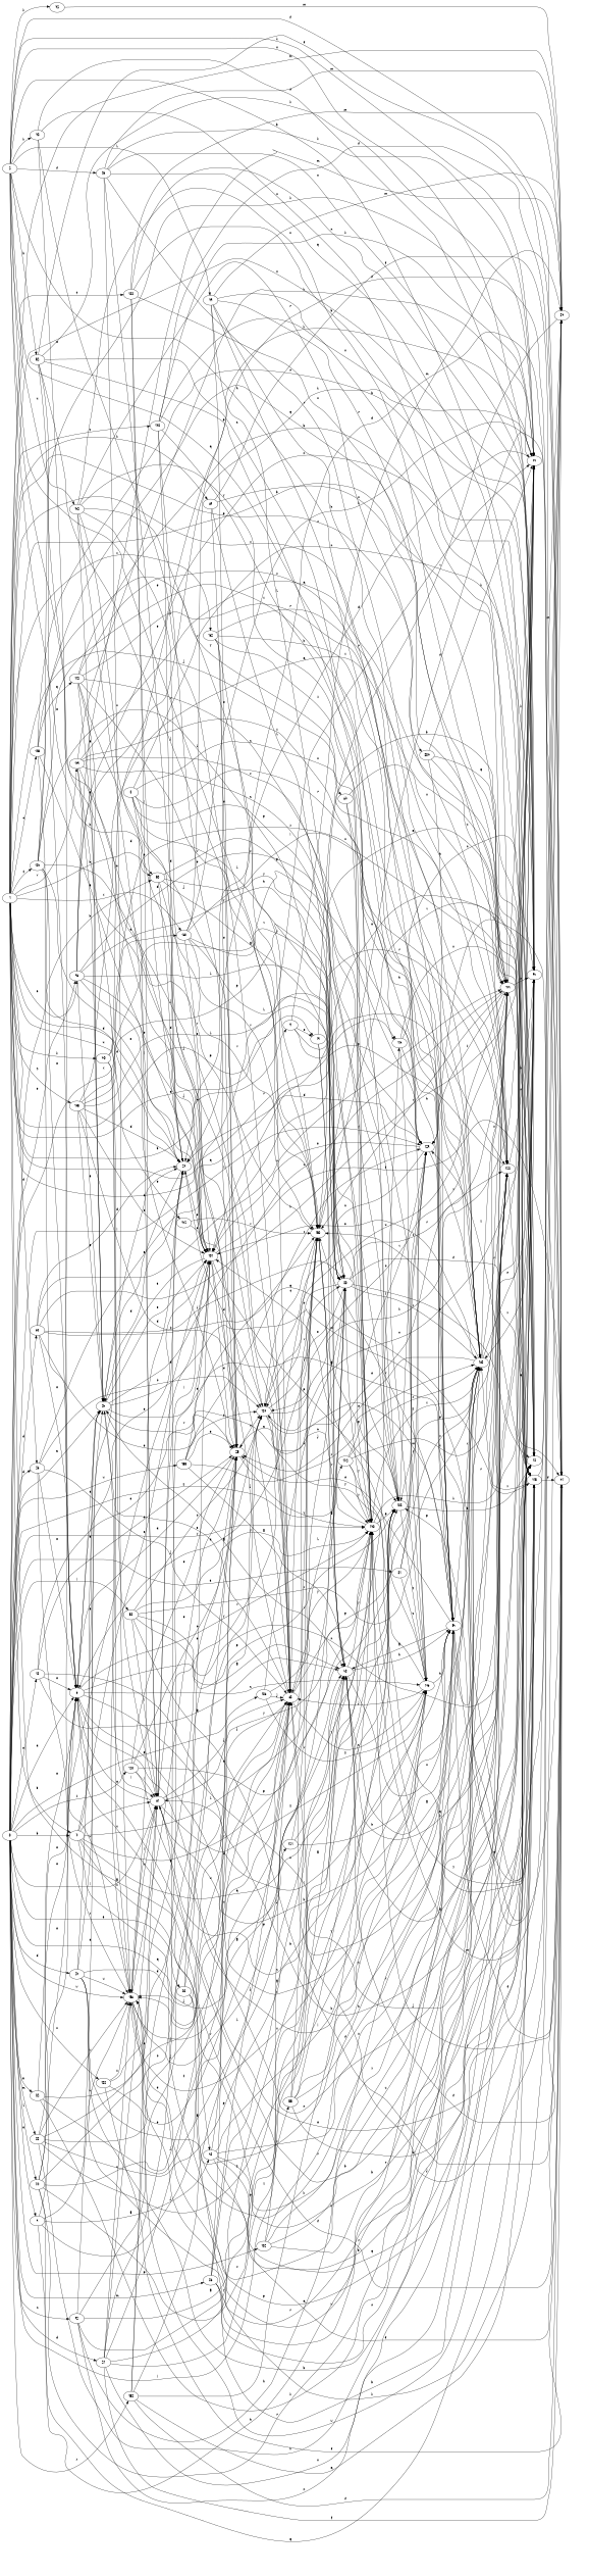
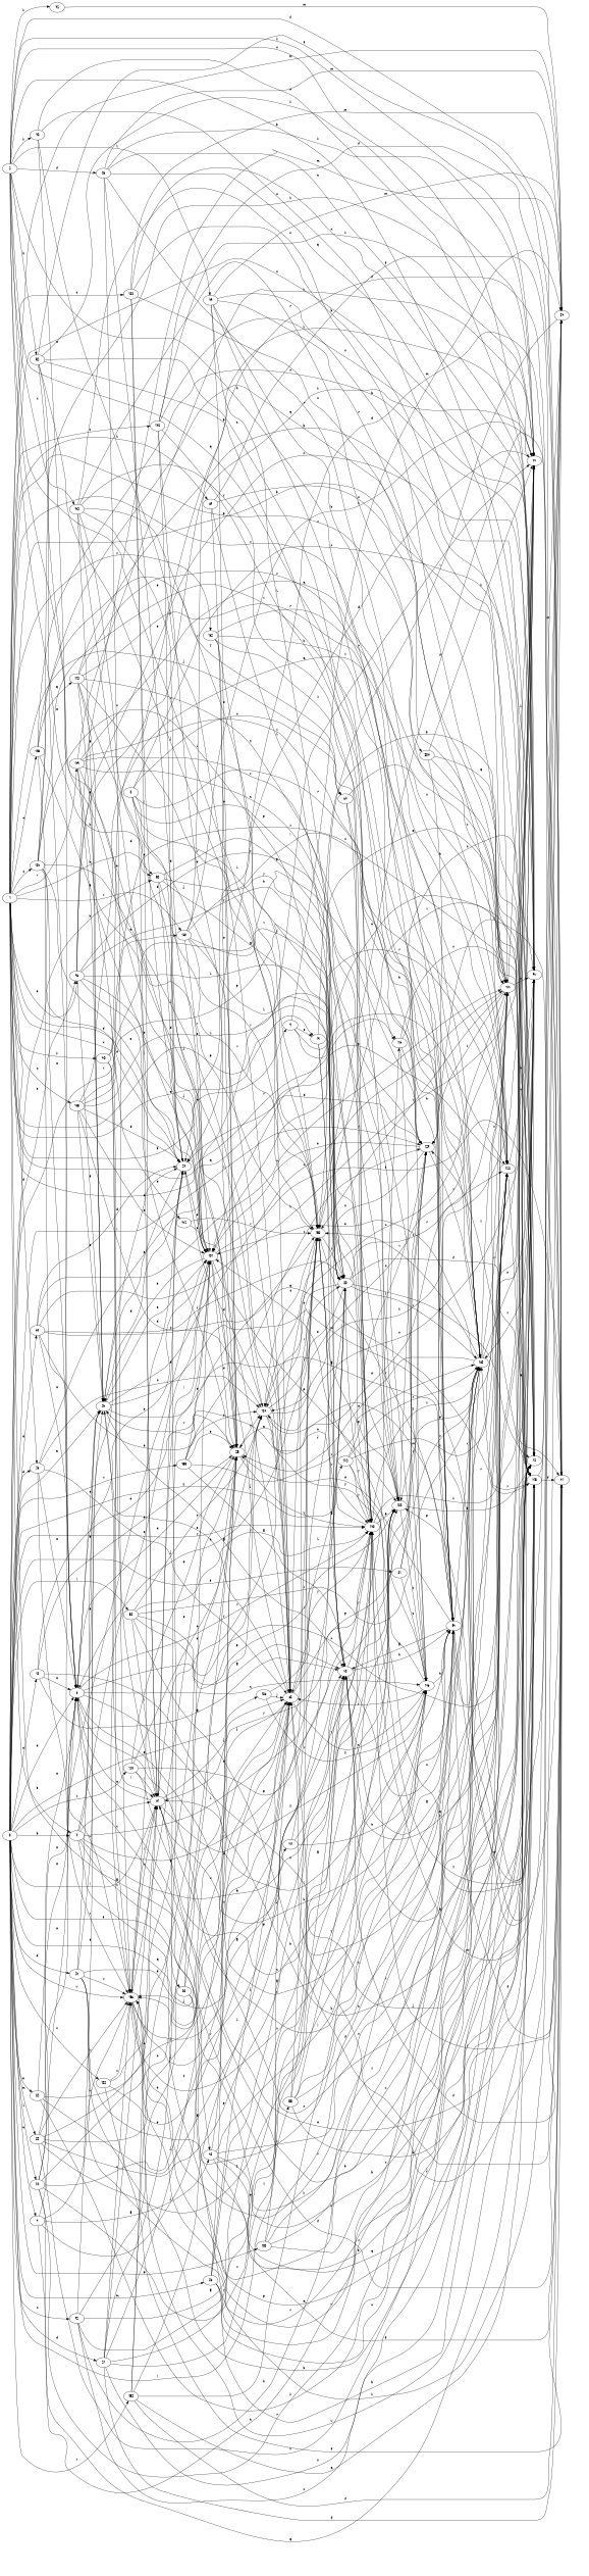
  strict digraph {
    fontname="Patrick Hand"
    rankdir=LR
    node [fontname="Patrick Hand"]
    edge [fontname="Patrick Hand"]
    0
    4
    6
    7
    18
    21
    n7 [label=63]
    24
    26
    30
    31
    32
    34
    50
    55
    58
    61
    77
    83
    86
    92
    96
-   103 [label=102]
+   103
    106
-   111 [label=121]
+   111
    128
    129
    138
    155
    156
    158
    160
    170
    172
    43
    54
    68
    94
    108
    163
    41
    101
    144
    176
    114
    74
    80
    115
    13
    150
    n51 [label=25]
    48
    137
    27
    123
    87
    1
    9
    19
    67
    69
    70
    n63 [label=807]
    133
    134
    135
    142
    149
    162
    173
    175
    113
    2
    36
    52
    72
    73
    79
    143
    3
    0 -> 4 [label=a]
    0 -> 6 [label=a]
    0 -> 7 [label=b]
    0 -> 18 [label=c]
    0 -> 21 [label=d]
    0 -> n7 [label=d]
    0 -> 24 [label=d]
    0 -> 26 [label=d]
    0 -> 30 [label=e]
    0 -> 31 [label=e]
    0 -> 32 [label=e]
    0 -> 34 [label=e]
    0 -> 50 [label=h]
    0 -> 55 [label=i]
    0 -> 58 [label=i]
    0 -> 61 [label=i]
    0 -> 77 [label=l]
    0 -> 83 [label=m]
    0 -> 86 [label=m]
    0 -> 92 [label=n]
    0 -> 96 [label=o]
    0 -> 103 [label=p]
    0 -> 106 [label=p]
    0 -> 111 [label=q]
    0 -> 128 [label=s]
    0 -> 129 [label=s]
    0 -> 138 [label=u]
    0 -> 155 [label=w]
    0 -> 156 [label=w]
    0 -> 158 [label=x]
    0 -> 160 [label=x]
    0 -> 170 [label=y]
    0 -> 172 [label=z]
    4 -> 6 [label=a]
    4 -> 156 [label=w]
    4 -> 43 [label=g]
    4 -> 54 [label=h]
    4 -> 68 [label=j]
    6 -> 34 [label=e]
    6 -> 170 [label=y]
    6 -> 94 [label=n]
    6 -> 108 [label=p]
    6 -> 163 [label=x]
    6 -> 41 [label=f]
    6 -> 101 [label=o]
    6 -> 144 [label=u]
    6 -> 176 [label=z]
    7 -> 34 [label=e]
    7 -> 61 [label=i]
    7 -> 170 [label=y]
    7 -> 101 [label=o]
    7 -> 114 [label=q]
    7 -> 74 [label=k]
    7 -> 80 [label=l]
    7 -> 115 [label=q]
    18 -> 6 [label=a]
    18 -> 13 [label=b]
    18 -> 150 [label=v]
    18 -> n51 [label=c]
    18 -> 48 [label=g]
    21 -> 61 [label=i]
    21 -> 129 [label=s]
    21 -> 156 [label=w]
    21 -> 94 [label=n]
    21 -> 108 [label=p]
    21 -> 41 [label=f]
    21 -> 101 [label=o]
    21 -> 137 [label=t]
    n7 -> 6 [label=a]
    n7 -> 144 [label=u]
    n7 -> 74 [label=k]
    n7 -> 80 [label=l]
    n7 -> 115 [label=q]
    n7 -> n51 [label=c]
    n7 -> 27 [label=d]
    24 -> 34 [label=e]
    24 -> 156 [label=w]
    24 -> 68 [label=j]
    24 -> 163 [label=x]
    24 -> 13 [label=b]
    24 -> 27 [label=d]
    24 -> 123 [label=r]
    26 -> 6 [label=a]
    26 -> 156 [label=x]
    26 -> 68 [label=j]
    26 -> 74 [label=i]
    26 -> 137 [label=t]
    30 -> 68 [label=j]
    30 -> 101 [label=o]
    30 -> 13 [label=b]
    30 -> 87 [label=k]
    31 -> 129 [label=s]
    31 -> 163 [label=x]
    31 -> 176 [label=z]
    32 -> 6 [label=a]
    32 -> 68 [label=j]
    32 -> 74 [label=k]
    32 -> 48 [label=g]
    34 -> 156 [label=w]
    34 -> 41 [label=f]
    34 -> 101 [label=o]
    34 -> 144 [label=u]
    34 -> 48 [label=g]
    34 -> 27 [label=d]
    34 -> 87 [label=m]
    50 -> 170 [label=y]
    50 -> 108 [label=p]
    50 -> 150 [label=v]
    50 -> 48 [label=g]
    50 -> 27 [label=d]
    55 -> 170 [label=y]
    55 -> 163 [label=x]
    55 -> 176 [label=z]
    55 -> 13 [label=b]
    55 -> 150 [label=v]
    55 -> 48 [label=g]
    58 -> 61 [label=i]
    58 -> 170 [label=y]
    58 -> 94 [label=n]
    58 -> 163 [label=x]
    58 -> 41 [label=f]
    58 -> 48 [label=g]
    58 -> 137 [label=t]
    61 -> 6 [label=a]
    61 -> 156 [label=w]
    61 -> 170 [label=y]
    61 -> 54 [label=h]
    61 -> 68 [label=j]
    61 -> 176 [label=z]
    61 -> 13 [label=b]
    61 -> 150 [label=v]
    61 -> 27 [label=d]
    77 -> 6 [label=a]
    77 -> 129 [label=s]
    77 -> 68 [label=j]
    77 -> 101 [label=o]
    77 -> 115 [label=q]
    77 -> 137 [label=t]
    77 -> 123 [label=r]
    83 -> 6 [label=a]
    83 -> 156 [label=w]
    83 -> 68 [label=j]
    83 -> 108 [label=p]
    83 -> 176 [label=z]
    83 -> 74 [label=k]
    83 -> n51 [label=c]
    86 -> 68 [label=j]
    86 -> 94 [label=n]
    86 -> 13 [label=b]
    86 -> n51 [label=c]
    86 -> 48 [label=g]
    86 -> 123 [label=r]
    92 -> 34 [label=e]
    92 -> 170 [label=y]
    92 -> 54 [label=h]
    92 -> 94 [label=n]
    92 -> n51 [label=c]
    92 -> 48 [label=g]
    96 -> 34 [label=e]
    96 -> 129 [label=s]
    96 -> 170 [label=y]
    96 -> 68 [label=j]
    96 -> 94 [label=n]
    96 -> 74 [label=k]
    96 -> 80 [label=l]
    96 -> n51 [label=c]
    96 -> 87 [label=m]
    103 -> 54 [label=h]
    103 -> 68 [label=j]
    103 -> 163 [label=x]
    103 -> 144 [label=u]
    103 -> 123 [label=r]
    106 -> 170 [label=y]
    106 -> 68 [label=j]
    106 -> 176 [label=z]
-   106 -> 80 [label=l]
+   150 -> 80 [label=l]
    111 -> 170 [label=y]
    111 -> 54 [label=h]
    111 -> 150 [label=v]
    128 -> 61 [label=i]
    128 -> 108 [label=p]
    128 -> 176 [label=z]
    128 -> n51 [label=c]
    128 -> 137 [label=t]
    129 -> 163 [label=x]
    129 -> 101 [label=o]
    129 -> 137 [label=t]
    129 -> 27 [label=d]
    138 -> 156 [label=w]
    138 -> 41 [label=f]
    138 -> 150 [label=v]
    138 -> n51 [label=c]
    155 -> 129 [label=s]
    155 -> 163 [label=x]
    155 -> 101 [label=o]
    155 -> n51 [label=c]
    155 -> 48 [label=g]
    155 -> 137 [label=t]
    156 -> 61 [label=i]
    156 -> 108 [label=p]
    156 -> 74 [label=k]
    156 -> n51 [label=c]
    156 -> 48 [label=g]
    156 -> 27 [label=d]
    156 -> 123 [label=r]
    158 -> 61 [label=i]
    158 -> 108 [label=p]
    158 -> 41 [label=f]
    158 -> 80 [label=l]
    158 -> 115 [label=q]
    158 -> 27 [label=d]
    160 -> 170 [label=y]
    160 -> 41 [label=f]
    160 -> 101 [label=o]
    160 -> 144 [label=u]
    160 -> 74 [label=k]
    160 -> 80 [label=l]
    160 -> 150 [label=v]
    170 -> 108 [label=p]
    170 -> 163 [label=x]
    170 -> 74 [label=k]
    170 -> 137 [label=t]
    170 -> 87 [label=m]
    172 -> 129 [label=s]
    172 -> 170 [label=y]
    172 -> 163 [label=x]
    172 -> 74 [label=k]
    172 -> 115 [label=q]
    43 -> 54 [label=h]
    43 -> 41 [label=f]
    43 -> 144 [label=u]
    43 -> 115 [label=q]
    43 -> 13 [label=b]
    43 -> n51 [label=c]
    54 -> 61 [label=i]
    54 -> 108 [label=p]
    54 -> 163 [label=x]
    54 -> 41 [label=f]
    54 -> 115 [label=q]
    54 -> 150 [label=v]
    54 -> n51 [label=c]
    54 -> 48 [label=g]
    54 -> 123 [label=r]
    68 -> 34 [label=e]
    68 -> 156 [label=w]
    68 -> 108 [label=p]
    68 -> 176 [label=z]
    68 -> 80 [label=l]
    68 -> 150 [label=v]
    94 -> 156 [label=w]
    94 -> 163 [label=x]
    94 -> 48 [label=g]
    108 -> 129 [label=s]
    108 -> 176 [label=z]
    108 -> 13 [label=b]
    163 -> 61 [label=i]
    163 -> 94 [label=n]
    163 -> 108 [label=p]
    163 -> 101 [label=o]
    163 -> 144 [label=u]
    163 -> 150 [label=v]
    163 -> n51 [label=c]
    163 -> 123 [label=r]
    41 -> 129 [label=s]
    41 -> 170 [label=y]
    41 -> 27 [label=d]
    101 -> 34 [label=e]
    101 -> 61 [label=i]
    101 -> 68 [label=j]
    101 -> 108 [label=p]
    101 -> 41 [label=f]
    101 -> n51 [label=c]
    144 -> 129 [label=s]
    144 -> 94 [label=n]
    144 -> 74 [label=k]
    144 -> 13 [label=b]
    144 -> 150 [label=v]
    144 -> n51 [label=c]
    144 -> 137 [label=t]
    176 -> 34 [label=e]
    176 -> 156 [label=w]
    176 -> 54 [label=h]
    176 -> 68 [label=j]
    176 -> 101 [label=o]
    114 -> 54 [label=h]
    114 -> 94 [label=n]
    114 -> 144 [label=u]
    114 -> 176 [label=z]
    74 -> 27 [label=d]
    80 -> 6 [label=a]
    80 -> 170 [label=y]
    80 -> 68 [label=j]
    80 -> 163 [label=x]
    80 -> 41 [label=f]
    80 -> 13 [label=b]
    80 -> 137 [label=t]
    80 -> 123 [label=r]
    115 -> 129 [label=s]
    115 -> 156 [label=w]
    115 -> 170 [label=y]
    115 -> 163 [label=x]
    115 -> 41 [label=f]
    115 -> 101 [label=o]
    115 -> 87 [label=m]
    13 -> 68 [label=j]
    13 -> 150 [label=v]
    150 -> 156 [label=w]
    150 -> 108 [label=p]
    150 -> 41 [label=f]
    150 -> 48 [label=g]
    150 -> 137 [label=t]
    n51 -> 6 [label=a]
    n51 -> 170 [label=y]
    n51 -> 137 [label=t]
    48 -> 170 [label=y]
    48 -> 54 [label=h]
    48 -> 41 [label=f]
    48 -> 144 [label=u]
    48 -> 74 [label=k]
    48 -> 150 [label=v]
    137 -> 68 [label=j]
    137 -> 94 [label=n]
    137 -> 144 [label=u]
    137 -> 74 [label=k]
    137 -> 80 [label=l]
    137 -> 27 [label=d]
    137 -> 87 [label=m]
    27 -> 34 [label=e]
    27 -> 101 [label=o]
    123 -> 94 [label=n]
    123 -> 101 [label=o]
    123 -> 115 [label=q]
    123 -> 48 [label=g]
    87 -> 6 [label=a]
    87 -> 68 [label=j]
    87 -> 150 [label=v]
    1 -> 7 [label=b]
    1 -> 26 [label=d]
    1 -> 50 [label=h]
    1 -> 96 [label=o]
    1 -> 160 [label=x]
    1 -> 43 [label=g]
    1 -> 94 [label=n]
    1 -> 108 [label=p]
    1 -> 163 [label=x]
    1 -> 114 [label=q]
    1 -> 13 [label=b]
    1 -> 27 [label=d]
    1 -> 123 [label=r]
    1 -> 87 [label=m]
    1 -> 9 [label=b]
    1 -> 19 [label=c]
    1 -> 67 [label=j]
    1 -> 69 [label=k]
    1 -> 70 [label=k]
    1 -> n63 [label=p]
    1 -> 133 [label=t]
    1 -> 134 [label=t]
    1 -> 135 [label=t]
    1 -> 142 [label=u]
    1 -> 149 [label=v]
    1 -> 162 [label=x]
    1 -> 173 [label=z]
    1 -> 175 [label=z]
    9 -> 115 [label=q]
    9 -> 123 [label=r]
    9 -> 87 [label=m]
    9 -> 19 [label=c]
    19 -> 170 [label=y]
    19 -> 13 [label=b]
    19 -> 48 [label=g]
    67 -> 170 [label=y]
    67 -> 54 [label=h]
    67 -> 144 [label=u]
    69 -> 41 [label=f]
    69 -> 144 [label=u]
    69 -> 80 [label=l]
    69 -> n51 [label=c]
    70 -> 61 [label=i]
    70 -> 156 [label=w]
    70 -> 163 [label=x]
    70 -> 74 [label=k]
    n63 -> 54 [label=h]
    n63 -> 144 [label=u]
    n63 -> 74 [label=k]
    n63 -> 115 [label=q]
    133 -> 61 [label=i]
    133 -> 94 [label=n]
    133 -> 144 [label=u]
    133 -> 13 [label=b]
    133 -> 27 [label=d]
    133 -> 87 [label=m]
    134 -> 6 [label=a]
    134 -> 68 [label=j]
    134 -> 163 [label=x]
    134 -> 101 [label=o]
    134 -> 74 [label=k]
    134 -> 80 [label=l]
    134 -> 115 [label=q]
    134 -> 27 [label=d]
    135 -> 156 [label=w]
    135 -> 170 [label=y]
    135 -> 94 [label=n]
    135 -> n51 [label=c]
    135 -> 113 [label=q]
    142 -> 101 [label=o]
    142 -> 150 [label=v]
    149 -> 34 [label=e]
    149 -> 129 [label=s]
    149 -> 68 [label=j]
    149 -> 163 [label=x]
    149 -> 176 [label=z]
    149 -> 74 [label=k]
    149 -> 115 [label=q]
    149 -> 150 [label=v]
    162 -> 129 [label=s]
    162 -> 163 [label=x]
    162 -> 150 [label=v]
    162 -> n51 [label=c]
    162 -> 123 [label=r]
    173 -> 54 [label=h]
    173 -> 94 [label=n]
    173 -> 41 [label=f]
    173 -> 74 [label=k]
    173 -> n51 [label=c]
    173 -> 27 [label=d]
    175 -> 34 [label=e]
    175 -> 54 [label=h]
    175 -> 108 [label=p]
    175 -> 101 [label=o]
    175 -> 80 [label=l]
    175 -> 115 [label=q]
    175 -> 137 [label=t]
    175 -> 27 [label=d]
    113 -> 34 [label=e]
    113 -> 61 [label=i]
    113 -> 68 [label=j]
    113 -> 163 [label=x]
    113 -> 176 [label=z]
    113 -> 13 [label=b]
    113 -> 150 [label=v]
    113 -> 123 [label=r]
    2 -> 50 [label=h]
    2 -> 54 [label=h]
    2 -> 94 [label=n]
    2 -> 41 [label=f]
    2 -> 101 [label=o]
    2 -> 114 [label=q]
    2 -> 74 [label=k]
    2 -> 13 [label=b]
    2 -> 150 [label=v]
    2 -> 36 [label=f]
    2 -> 52 [label=h]
    2 -> 72 [label=k]
    2 -> 73 [label=k]
    2 -> 79 [label=l]
    2 -> 143 [label=u]
    36 -> 156 [label=w]
    36 -> 94 [label=n]
    36 -> 101 [label=o]
    36 -> 74 [label=k]
    36 -> 115 [label=q]
    36 -> 123 [label=r]
    36 -> 87 [label=m]
    52 -> 6 [label=a]
    52 -> 68 [label=j]
    52 -> 108 [label=p]
    52 -> 41 [label=f]
    52 -> 101 [label=o]
    52 -> 176 [label=z]
    52 -> 74 [label=k]
    72 -> 87 [label=m]
    73 -> 6 [label=a]
    73 -> 68 [label=j]
    73 -> 94 [label=n]
    73 -> 144 [label=u]
    79 -> 129 [label=s]
    79 -> 54 [label=h]
    79 -> 80 [label=l]
    79 -> 13 [label=b]
    79 -> n51 [label=c]
    79 -> 123 [label=r]
    79 -> 87 [label=m]
    143 -> 34 [label=e]
    143 -> 170 [label=y]
    143 -> 101 [label=o]
    143 -> 144 [label=u]
    143 -> 150 [label=v]
    143 -> n51 [label=c]
    143 -> 27 [label=d]
    143 -> 123 [label=r]
    3 -> 61 [label=i]
    3 -> 94 [label=n]
    3 -> 108 [label=p]
-   3 -> 144 [label=u]
+   3 -> 67 [label=u]
    3 -> 80 [label=l]
    3 -> 137 [label=t]
    3 -> 123 [label=r]
  }
